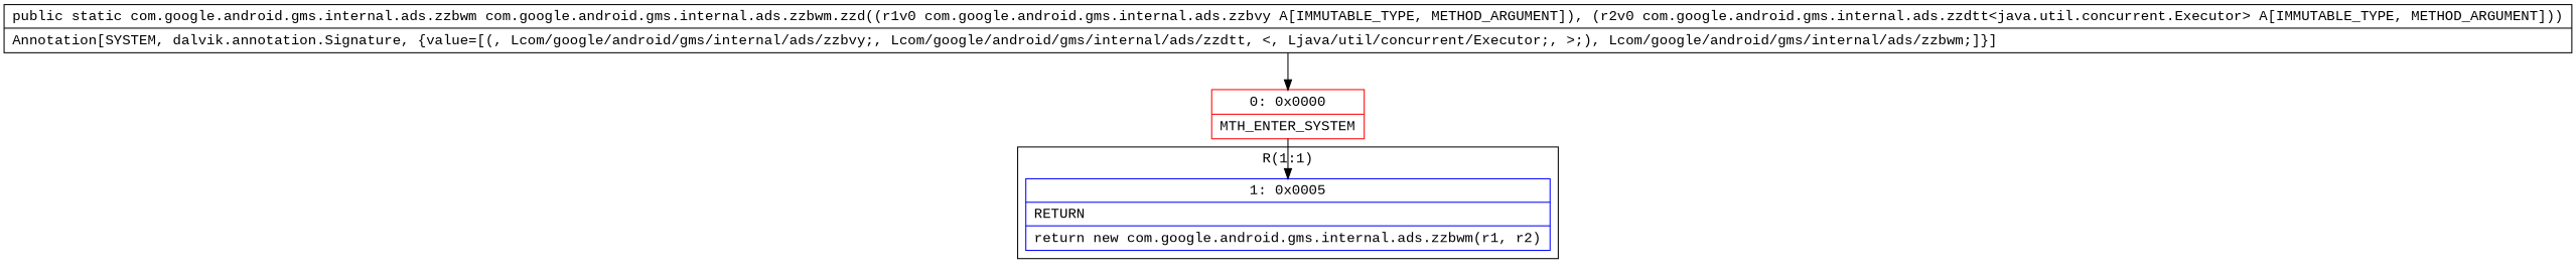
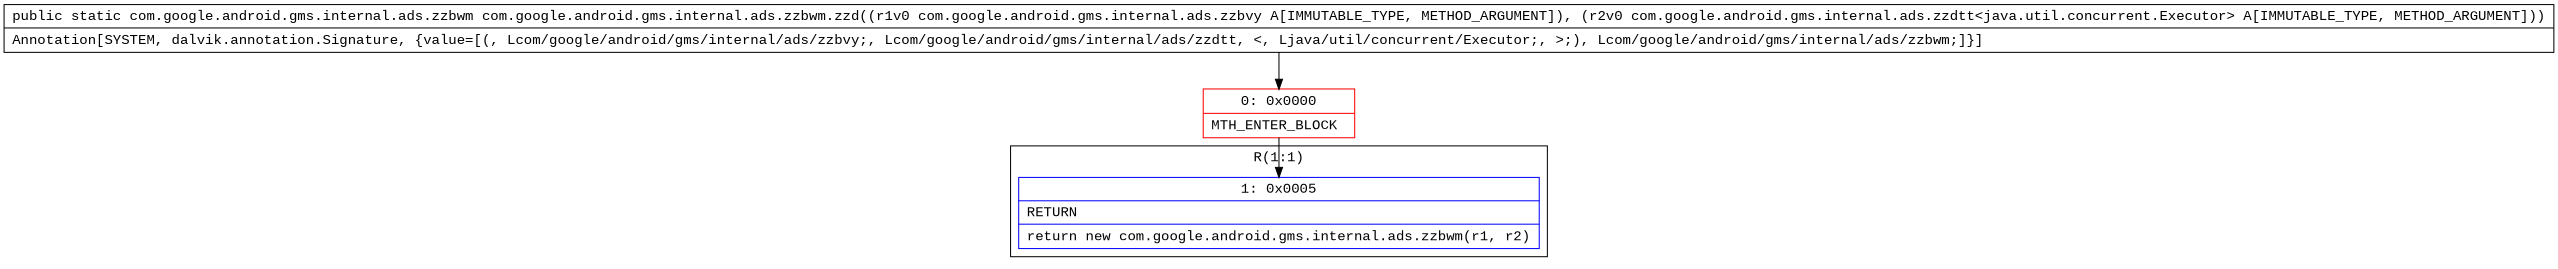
  digraph {
    fontname="Liberation Mono"
    node [shape=record fontname="Liberation Mono"]
    edge [fontname="Liberation Mono"]
    n1 [color=blue label="{1\:\ 0x0005|RETURN\l|return new com.google.android.gms.internal.ads.zzbwm(r1, r2)\l}"]
-   n2 [color=red label="{0\:\ 0x0000|MTH_ENTER_SYSTEM\l}"]
+   n2 [color=red label="{0\:\ 0x0000|MTH_ENTER_BLOCK\l}"]
    n3 [label="{public static com.google.android.gms.internal.ads.zzbwm com.google.android.gms.internal.ads.zzbwm.zzd((r1v0 com.google.android.gms.internal.ads.zzbvy A[IMMUTABLE_TYPE, METHOD_ARGUMENT]), (r2v0 com.google.android.gms.internal.ads.zzdtt\<java.util.concurrent.Executor\> A[IMMUTABLE_TYPE, METHOD_ARGUMENT]))  | Annotation[SYSTEM, dalvik.annotation.Signature, \{value=[(, Lcom\/google\/android\/gms\/internal\/ads\/zzbvy;, Lcom\/google\/android\/gms\/internal\/ads\/zzdtt, \<, Ljava\/util\/concurrent\/Executor;, \>;), Lcom\/google\/android\/gms\/internal\/ads\/zzbwm;]\}]\l}"]
    subgraph cluster_1 {
      label="R(1:1)"
      n1
    }
    n2 -> n1
    n3 -> n2
  }
